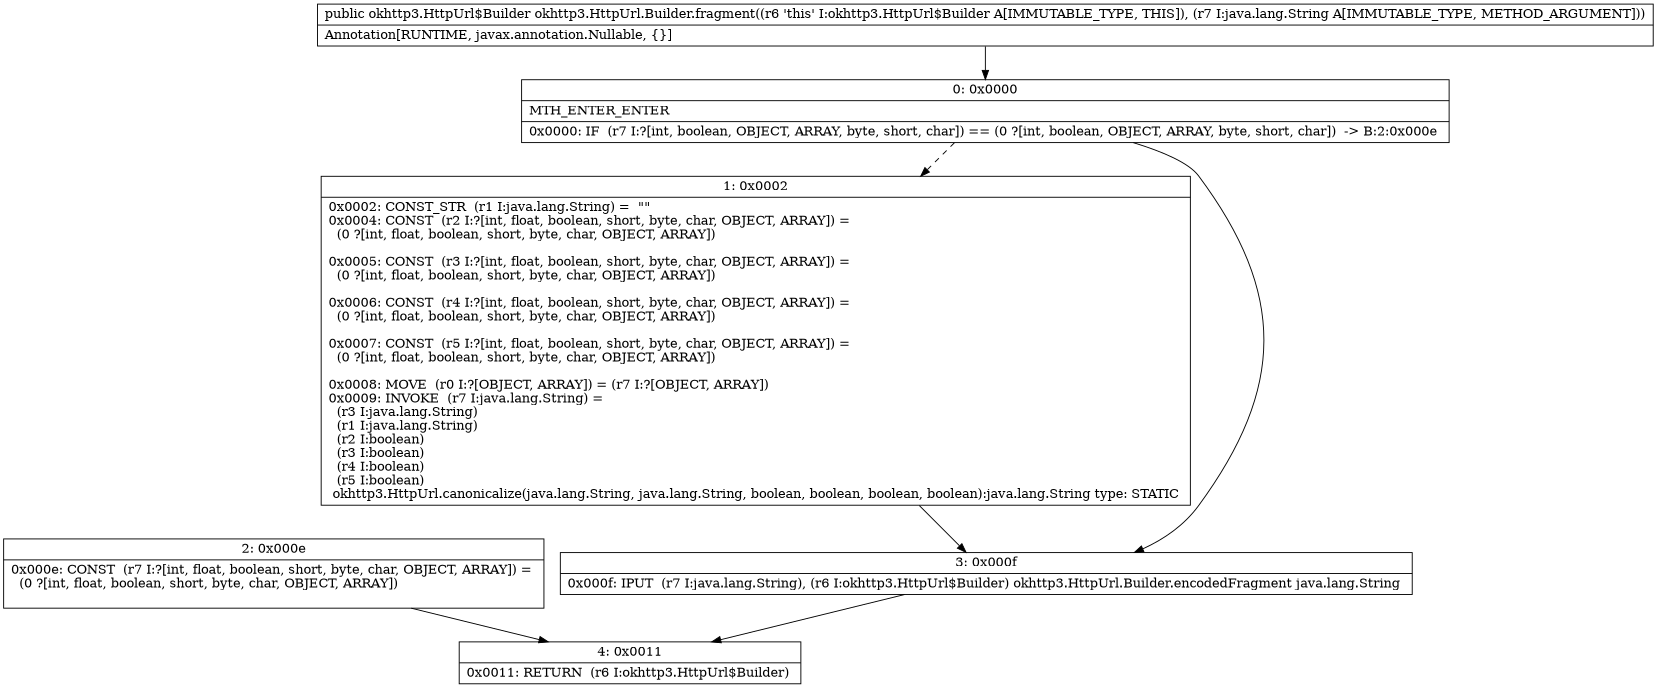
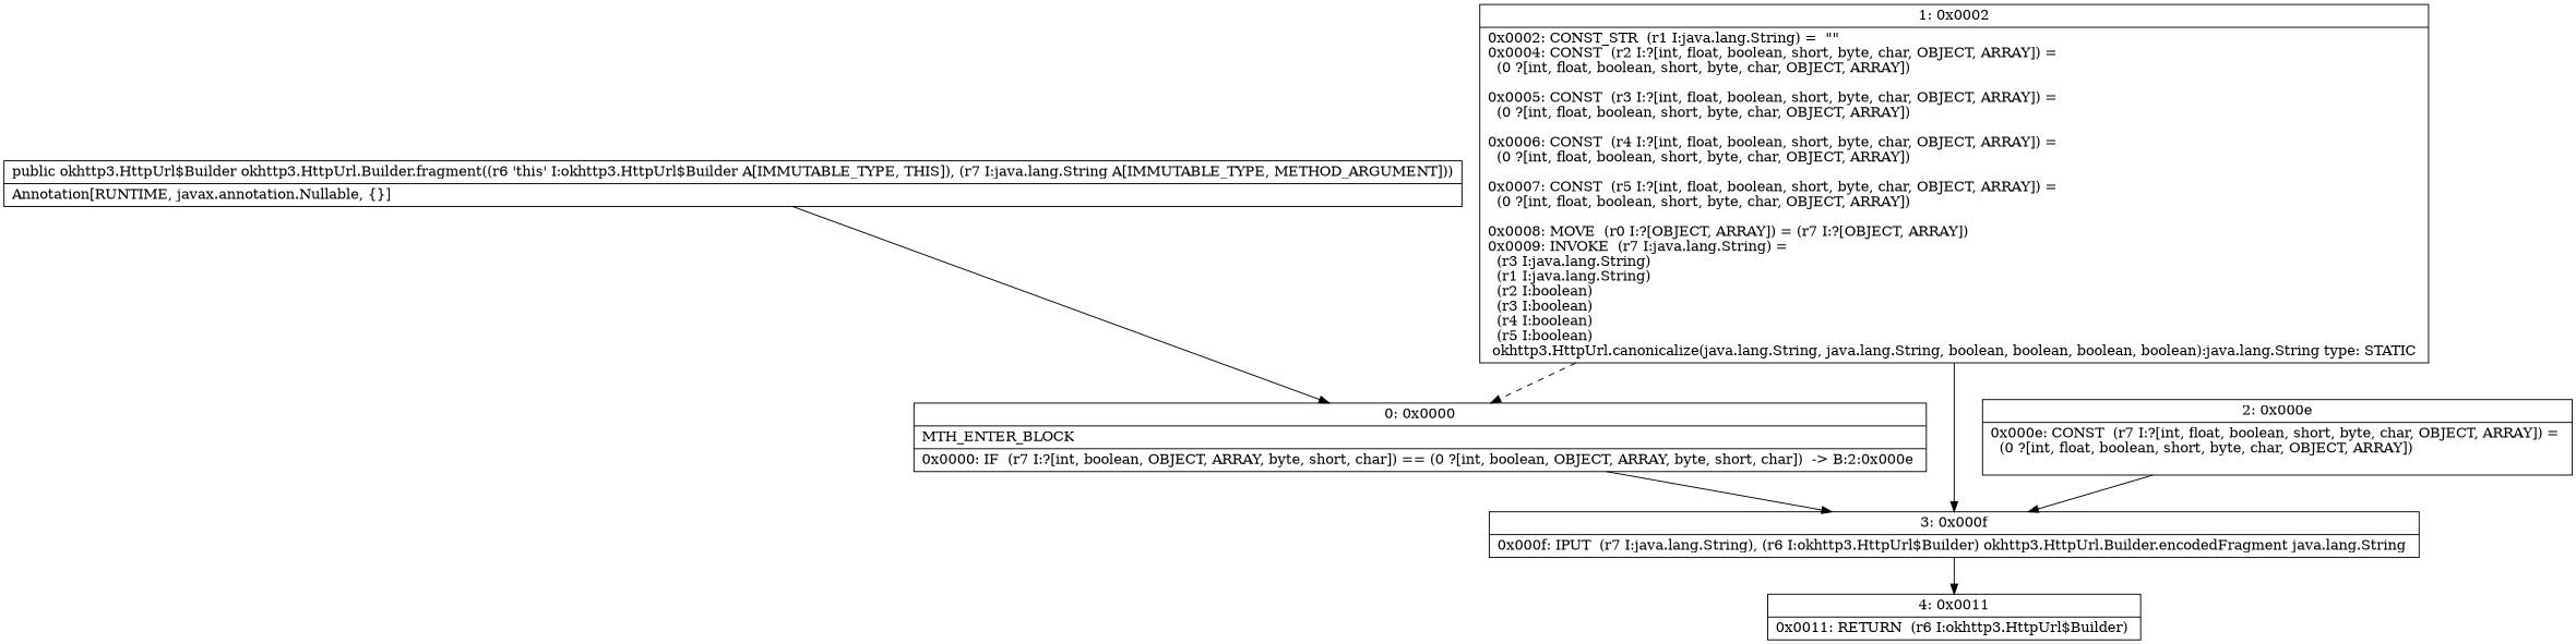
  digraph {
    node [shape=record]
-   n1 [label="{0\:\ 0x0000|MTH_ENTER_ENTER\l|0x0000: IF  (r7 I:?[int, boolean, OBJECT, ARRAY, byte, short, char]) == (0 ?[int, boolean, OBJECT, ARRAY, byte, short, char])  \-\> B:2:0x000e \l}"]
+   n1 [label="{0\:\ 0x0000|MTH_ENTER_BLOCK\l|0x0000: IF  (r7 I:?[int, boolean, OBJECT, ARRAY, byte, short, char]) == (0 ?[int, boolean, OBJECT, ARRAY, byte, short, char])  \-\> B:2:0x000e \l}"]
    n2 [label="{1\:\ 0x0002|0x0002: CONST_STR  (r1 I:java.lang.String) =  \"\" \l0x0004: CONST  (r2 I:?[int, float, boolean, short, byte, char, OBJECT, ARRAY]) = \l  (0 ?[int, float, boolean, short, byte, char, OBJECT, ARRAY])\l \l0x0005: CONST  (r3 I:?[int, float, boolean, short, byte, char, OBJECT, ARRAY]) = \l  (0 ?[int, float, boolean, short, byte, char, OBJECT, ARRAY])\l \l0x0006: CONST  (r4 I:?[int, float, boolean, short, byte, char, OBJECT, ARRAY]) = \l  (0 ?[int, float, boolean, short, byte, char, OBJECT, ARRAY])\l \l0x0007: CONST  (r5 I:?[int, float, boolean, short, byte, char, OBJECT, ARRAY]) = \l  (0 ?[int, float, boolean, short, byte, char, OBJECT, ARRAY])\l \l0x0008: MOVE  (r0 I:?[OBJECT, ARRAY]) = (r7 I:?[OBJECT, ARRAY]) \l0x0009: INVOKE  (r7 I:java.lang.String) = \l  (r3 I:java.lang.String)\l  (r1 I:java.lang.String)\l  (r2 I:boolean)\l  (r3 I:boolean)\l  (r4 I:boolean)\l  (r5 I:boolean)\l okhttp3.HttpUrl.canonicalize(java.lang.String, java.lang.String, boolean, boolean, boolean, boolean):java.lang.String type: STATIC \l}"]
    n3 [label="{3\:\ 0x000f|0x000f: IPUT  (r7 I:java.lang.String), (r6 I:okhttp3.HttpUrl$Builder) okhttp3.HttpUrl.Builder.encodedFragment java.lang.String \l}"]
    n4 [label="{2\:\ 0x000e|0x000e: CONST  (r7 I:?[int, float, boolean, short, byte, char, OBJECT, ARRAY]) = \l  (0 ?[int, float, boolean, short, byte, char, OBJECT, ARRAY])\l \l}"]
    n5 [label="{4\:\ 0x0011|0x0011: RETURN  (r6 I:okhttp3.HttpUrl$Builder) \l}"]
    n6 [label="{public okhttp3.HttpUrl$Builder okhttp3.HttpUrl.Builder.fragment((r6 'this' I:okhttp3.HttpUrl$Builder A[IMMUTABLE_TYPE, THIS]), (r7 I:java.lang.String A[IMMUTABLE_TYPE, METHOD_ARGUMENT]))  | Annotation[RUNTIME, javax.annotation.Nullable, \{\}]\l}"]
-   n1 -> n2 [style=dashed]
+   n2 -> n1 [style=dashed]
    n1 -> n3
    n2 -> n3
    n3 -> n5
-   n4 -> n5
+   n4 -> n3
    n6 -> n1
  }
